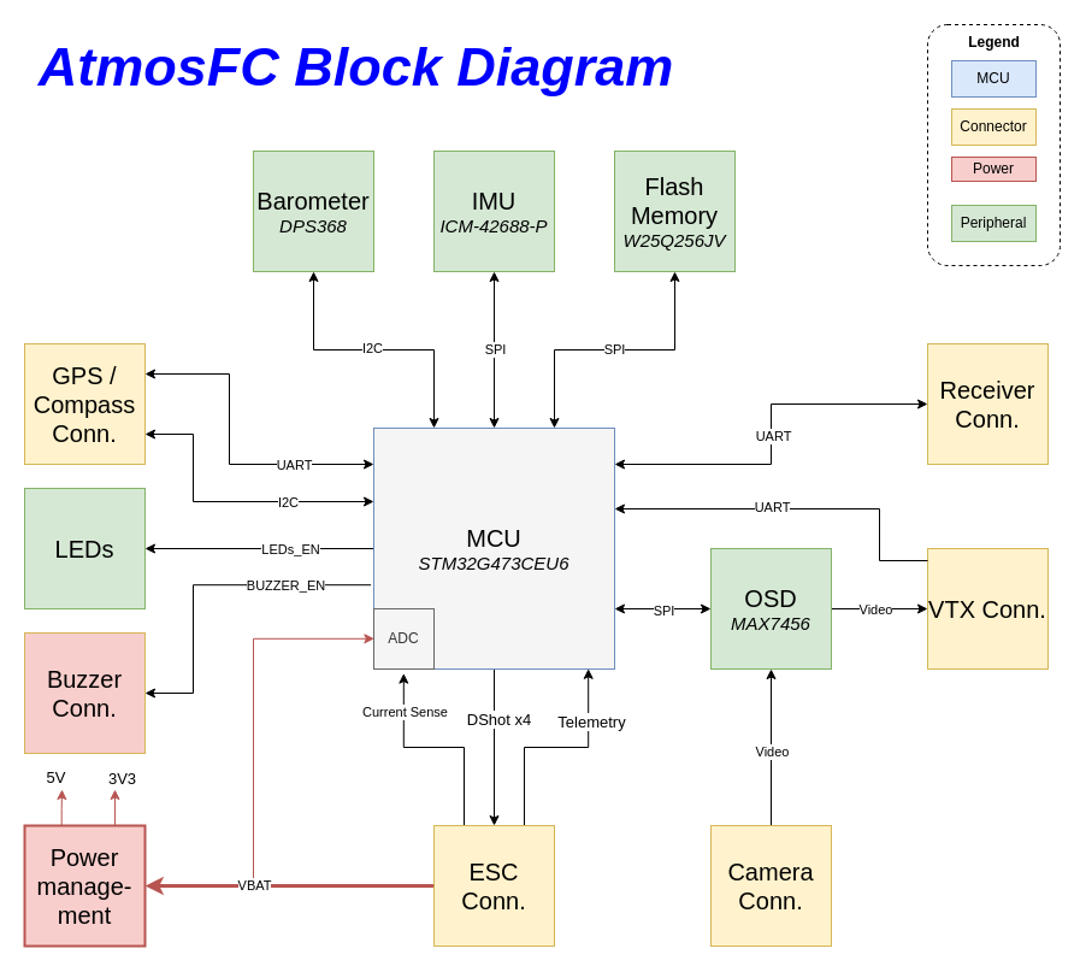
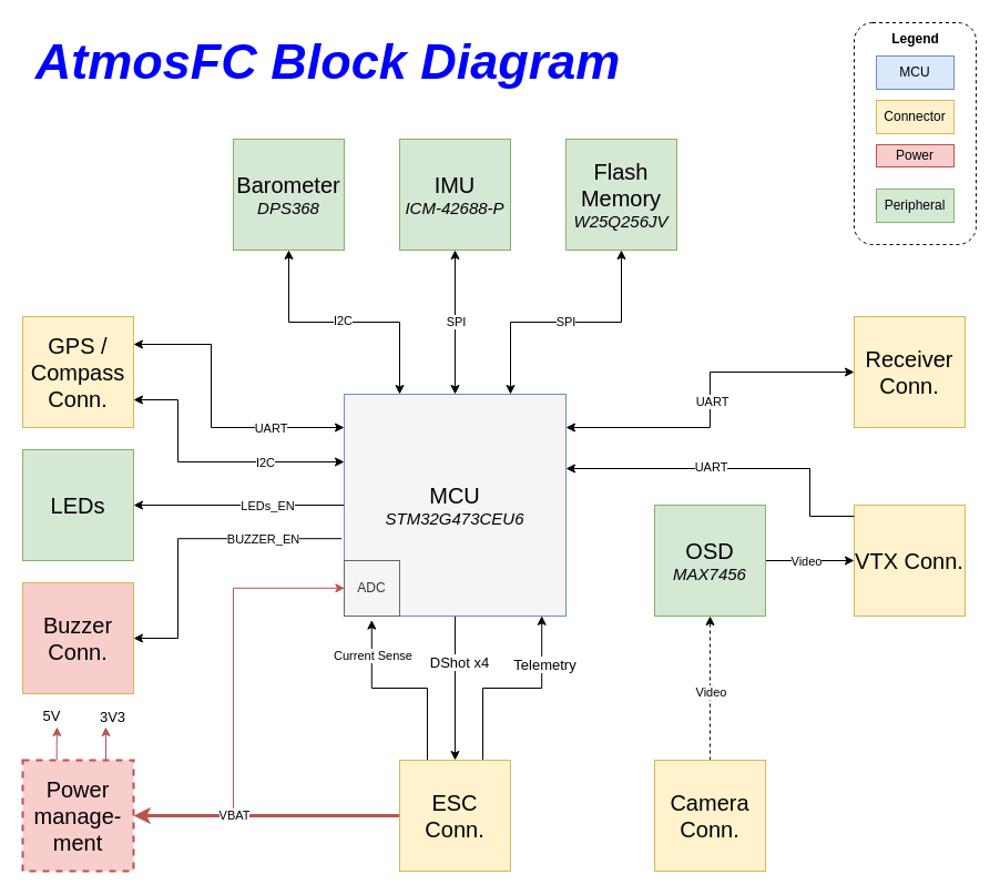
  <mxCell id="0" />
  <mxCell id="1" parent="0" />
  <mxCell id="2" style="edgeStyle=orthogonalEdgeStyle;rounded=0;orthogonalLoop=1;jettySize=auto;html=1;exitX=0.5;exitY=1;exitDx=0;exitDy=0;strokeWidth=1;" parent="1" source="12" target="32" edge="1"><mxGeometry relative="1" as="geometry" /></mxCell>
  <mxCell id="3" value="&lt;font style=&quot;font-size: 13px;&quot;&gt;DShot x4&lt;/font&gt;" style="edgeLabel;html=1;align=center;verticalAlign=middle;resizable=0;points=[];" parent="2" vertex="1" connectable="0"><mxGeometry x="-0.365" y="3" relative="1" as="geometry"><mxPoint as="offset" /></mxGeometry></mxCell>
  <mxCell id="4" style="edgeStyle=orthogonalEdgeStyle;rounded=0;orthogonalLoop=1;jettySize=auto;html=1;exitX=0.891;exitY=0.999;exitDx=0;exitDy=0;entryX=0.75;entryY=0;entryDx=0;entryDy=0;exitPerimeter=0;startArrow=classic;startFill=1;endArrow=none;" parent="1" source="12" target="32" edge="1"><mxGeometry relative="1" as="geometry" /></mxCell>
  <mxCell id="5" value="&lt;font style=&quot;font-size: 13px;&quot;&gt;Telemetry&lt;/font&gt;" style="edgeLabel;html=1;align=center;verticalAlign=middle;resizable=0;points=[];" parent="4" vertex="1" connectable="0"><mxGeometry x="-0.519" y="2" relative="1" as="geometry"><mxPoint as="offset" /></mxGeometry></mxCell>
- <mxCell id="6" style="edgeStyle=orthogonalEdgeStyle;rounded=0;orthogonalLoop=1;jettySize=auto;html=1;exitX=1;exitY=0.75;exitDx=0;exitDy=0;entryX=0;entryY=0.5;entryDx=0;entryDy=0;startArrow=classic;startFill=1;" parent="1" source="12" target="24" edge="1"><mxGeometry relative="1" as="geometry" /></mxCell>
- <mxCell id="7" value="SPI" style="edgeLabel;html=1;align=center;verticalAlign=middle;resizable=0;points=[];" parent="6" vertex="1" connectable="0"><mxGeometry x="0.005" y="-1" relative="1" as="geometry"><mxPoint as="offset" /></mxGeometry></mxCell>
  <mxCell id="8" style="edgeStyle=orthogonalEdgeStyle;rounded=0;orthogonalLoop=1;jettySize=auto;html=1;startArrow=classic;startFill=1;entryX=1;entryY=0.75;entryDx=0;entryDy=0;" parent="1" target="36" edge="1"><mxGeometry relative="1" as="geometry"><mxPoint x="310" y="416" as="sourcePoint" /><mxPoint x="120" y="425" as="targetPoint" /><Array as="points"><mxPoint x="310" y="416" /><mxPoint x="300" y="416" /><mxPoint x="160" y="415" /><mxPoint x="160" y="360" /></Array></mxGeometry></mxCell>
  <mxCell id="9" value="I2C" style="edgeLabel;html=1;align=center;verticalAlign=middle;resizable=0;points=[];" parent="8" vertex="1" connectable="0"><mxGeometry x="-0.01" relative="1" as="geometry"><mxPoint x="50" as="offset" /></mxGeometry></mxCell>
  <mxCell id="10" style="edgeStyle=orthogonalEdgeStyle;rounded=0;orthogonalLoop=1;jettySize=auto;html=1;exitX=0;exitY=0.5;exitDx=0;exitDy=0;entryX=1;entryY=0.5;entryDx=0;entryDy=0;" parent="1" source="12" target="50" edge="1"><mxGeometry relative="1" as="geometry" /></mxCell>
  <mxCell id="11" value="LEDs_EN" style="edgeLabel;html=1;align=center;verticalAlign=middle;resizable=0;points=[];" parent="10" vertex="1" connectable="0"><mxGeometry x="-0.261" y="2" relative="1" as="geometry"><mxPoint y="-2" as="offset" /></mxGeometry></mxCell>
  <mxCell id="12" value="&lt;font style=&quot;&quot;&gt;&lt;span style=&quot;font-size: 20px;&quot;&gt;MCU&lt;/span&gt;&lt;br&gt;&lt;font style=&quot;font-size: 15px;&quot;&gt;&lt;i&gt;STM32G473CEU6&lt;/i&gt;&lt;/font&gt;&lt;br&gt;&lt;/font&gt;" style="whiteSpace=wrap;html=1;aspect=fixed;fillColor=#f5f5f5;strokeColor=#6c8ebf;" parent="1" vertex="1"><mxGeometry x="310" y="355" width="200" height="200" as="geometry" /></mxCell>
  <mxCell id="13" style="edgeStyle=orthogonalEdgeStyle;rounded=0;orthogonalLoop=1;jettySize=auto;html=1;exitX=0.5;exitY=1;exitDx=0;exitDy=0;entryX=0.25;entryY=0;entryDx=0;entryDy=0;startArrow=classic;startFill=1;" parent="1" source="15" target="12" edge="1"><mxGeometry relative="1" as="geometry" /></mxCell>
  <mxCell id="14" value="I2C" style="edgeLabel;html=1;align=center;verticalAlign=middle;resizable=0;points=[];" parent="13" vertex="1" connectable="0"><mxGeometry x="-0.02" y="2" relative="1" as="geometry"><mxPoint as="offset" /></mxGeometry></mxCell>
  <mxCell id="15" value="&lt;font style=&quot;&quot;&gt;&lt;span style=&quot;font-size: 20px;&quot;&gt;Barometer&lt;/span&gt;&lt;br&gt;&lt;font style=&quot;font-size: 15px;&quot;&gt;&lt;i&gt;DPS368&lt;/i&gt;&lt;/font&gt;&lt;br&gt;&lt;/font&gt;" style="whiteSpace=wrap;html=1;aspect=fixed;fillColor=#D5E8D4;strokeColor=#82b366;" parent="1" vertex="1"><mxGeometry x="210" y="125" width="100" height="100" as="geometry" /></mxCell>
  <mxCell id="16" style="edgeStyle=orthogonalEdgeStyle;rounded=0;orthogonalLoop=1;jettySize=auto;html=1;exitX=0.5;exitY=1;exitDx=0;exitDy=0;startArrow=classic;startFill=1;" parent="1" source="18" target="12" edge="1"><mxGeometry relative="1" as="geometry" /></mxCell>
  <mxCell id="17" value="SPI" style="edgeLabel;html=1;align=center;verticalAlign=middle;resizable=0;points=[];" parent="16" vertex="1" connectable="0"><mxGeometry x="-0.008" relative="1" as="geometry"><mxPoint as="offset" /></mxGeometry></mxCell>
  <mxCell id="18" value="&lt;span style=&quot;font-size: 20px;&quot;&gt;IMU&lt;/span&gt;&lt;br&gt;&lt;span style=&quot;font-size: 15px;&quot;&gt;&lt;i&gt;ICM-42688-P&lt;/i&gt;&lt;/span&gt;" style="whiteSpace=wrap;html=1;aspect=fixed;fillColor=#d5e8d4;strokeColor=#82b366;" parent="1" vertex="1"><mxGeometry x="360" y="125" width="100" height="100" as="geometry" /></mxCell>
  <mxCell id="19" style="edgeStyle=orthogonalEdgeStyle;rounded=0;orthogonalLoop=1;jettySize=auto;html=1;exitX=0.5;exitY=1;exitDx=0;exitDy=0;entryX=0.75;entryY=0;entryDx=0;entryDy=0;startArrow=classic;startFill=1;" parent="1" source="21" target="12" edge="1"><mxGeometry relative="1" as="geometry" /></mxCell>
  <mxCell id="20" value="SPI" style="edgeLabel;html=1;align=center;verticalAlign=middle;resizable=0;points=[];" parent="19" vertex="1" connectable="0"><mxGeometry x="0.011" y="-1" relative="1" as="geometry"><mxPoint as="offset" /></mxGeometry></mxCell>
  <mxCell id="21" value="&lt;span style=&quot;font-size: 20px;&quot;&gt;Flash Memory&lt;/span&gt;&lt;br&gt;&lt;font style=&quot;font-size: 15px;&quot;&gt;&lt;i&gt;W25Q256JV&lt;/i&gt;&lt;/font&gt;" style="whiteSpace=wrap;html=1;aspect=fixed;fillColor=#d5e8d4;strokeColor=#82b366;" parent="1" vertex="1"><mxGeometry x="510" y="125" width="100" height="100" as="geometry" /></mxCell>
  <mxCell id="22" style="edgeStyle=orthogonalEdgeStyle;rounded=0;orthogonalLoop=1;jettySize=auto;html=1;exitX=1;exitY=0.5;exitDx=0;exitDy=0;" parent="1" source="24" target="37" edge="1"><mxGeometry relative="1" as="geometry" /></mxCell>
  <mxCell id="23" value="Video" style="edgeLabel;html=1;align=center;verticalAlign=middle;resizable=0;points=[];" parent="22" vertex="1" connectable="0"><mxGeometry x="-0.095" relative="1" as="geometry"><mxPoint as="offset" /></mxGeometry></mxCell>
  <mxCell id="24" value="&lt;span style=&quot;font-size: 20px;&quot;&gt;OSD&lt;/span&gt;&lt;br&gt;&lt;font style=&quot;font-size: 15px;&quot;&gt;&lt;i&gt;MAX7456&lt;/i&gt;&lt;/font&gt;" style="whiteSpace=wrap;html=1;aspect=fixed;fillColor=#d5e8d4;strokeColor=#82b366;" parent="1" vertex="1"><mxGeometry x="590" y="455" width="100" height="100" as="geometry" /></mxCell>
  <mxCell id="25" value="&lt;font color=&quot;#0000ff&quot;&gt;&lt;span style=&quot;font-size: 45px;&quot;&gt;&lt;b&gt;&lt;i&gt;AtmosFC Block Diagram&lt;/i&gt;&lt;/b&gt;&lt;/span&gt;&lt;/font&gt;" style="text;html=1;align=center;verticalAlign=middle;resizable=0;points=[];autosize=1;strokeColor=none;fillColor=none;fontSize=12;fontFamily=Helvetica;fontColor=default;" parent="1" vertex="1"><mxGeometry x="20" y="20" width="550" height="70" as="geometry" /></mxCell>
- <mxCell id="26" style="edgeStyle=orthogonalEdgeStyle;rounded=0;orthogonalLoop=1;jettySize=auto;html=1;exitX=0.5;exitY=0;exitDx=0;exitDy=0;entryX=0.5;entryY=1;entryDx=0;entryDy=0;" parent="1" source="28" target="24" edge="1"><mxGeometry relative="1" as="geometry" /></mxCell>
+ <mxCell id="26" style="edgeStyle=orthogonalEdgeStyle;rounded=0;orthogonalLoop=1;jettySize=auto;html=1;exitX=0.5;exitY=0;exitDx=0;exitDy=0;entryX=0.5;entryY=1;entryDx=0;entryDy=0;dashed=1;" parent="1" source="28" target="24" edge="1"><mxGeometry relative="1" as="geometry" /></mxCell>
  <mxCell id="27" value="Video" style="edgeLabel;html=1;align=center;verticalAlign=middle;resizable=0;points=[];" parent="26" vertex="1" connectable="0"><mxGeometry x="-0.043" relative="1" as="geometry"><mxPoint as="offset" /></mxGeometry></mxCell>
  <mxCell id="28" value="&lt;font style=&quot;font-size: 20px;&quot;&gt;Camera Conn.&lt;/font&gt;" style="rounded=0;whiteSpace=wrap;html=1;fillColor=#fff2cc;strokeColor=#d6b656;" parent="1" vertex="1"><mxGeometry x="590" y="685" width="100" height="100" as="geometry" /></mxCell>
  <mxCell id="29" style="edgeStyle=orthogonalEdgeStyle;rounded=0;orthogonalLoop=1;jettySize=auto;html=1;exitX=0;exitY=0.5;exitDx=0;exitDy=0;entryX=1;entryY=0.5;entryDx=0;entryDy=0;strokeWidth=3;fillColor=#f8cecc;strokeColor=#B85450;" parent="1" source="32" target="42" edge="1"><mxGeometry relative="1" as="geometry" /></mxCell>
  <mxCell id="30" style="edgeStyle=orthogonalEdgeStyle;rounded=0;orthogonalLoop=1;jettySize=auto;html=1;exitX=0.25;exitY=0;exitDx=0;exitDy=0;entryX=0.124;entryY=1.018;entryDx=0;entryDy=0;entryPerimeter=0;" parent="1" source="32" target="12" edge="1"><mxGeometry relative="1" as="geometry" /></mxCell>
  <mxCell id="31" value="Current Sense" style="edgeLabel;html=1;align=center;verticalAlign=middle;resizable=0;points=[];" parent="30" vertex="1" connectable="0"><mxGeometry x="0.637" y="-1" relative="1" as="geometry"><mxPoint as="offset" /></mxGeometry></mxCell>
  <mxCell id="32" value="&lt;font style=&quot;font-size: 20px;&quot;&gt;ESC Conn.&lt;/font&gt;" style="rounded=0;whiteSpace=wrap;html=1;fillColor=#fff2cc;strokeColor=#d6b656;" parent="1" vertex="1"><mxGeometry x="360" y="685" width="100" height="100" as="geometry" /></mxCell>
  <mxCell id="33" style="edgeStyle=orthogonalEdgeStyle;rounded=0;orthogonalLoop=1;jettySize=auto;html=1;exitX=0;exitY=0.5;exitDx=0;exitDy=0;startArrow=classic;startFill=1;" parent="1" source="35" edge="1"><mxGeometry relative="1" as="geometry"><Array as="points"><mxPoint x="640" y="335" /><mxPoint x="640" y="385" /></Array><mxPoint x="510" y="385" as="targetPoint" /></mxGeometry></mxCell>
  <mxCell id="34" value="UART" style="edgeLabel;html=1;align=center;verticalAlign=middle;resizable=0;points=[];" parent="33" vertex="1" connectable="0"><mxGeometry x="0.009" y="1" relative="1" as="geometry"><mxPoint as="offset" /></mxGeometry></mxCell>
  <mxCell id="35" value="&lt;span style=&quot;font-size: 20px;&quot;&gt;Receiver Conn.&lt;/span&gt;" style="rounded=0;whiteSpace=wrap;html=1;fillColor=#fff2cc;strokeColor=#d6b656;" parent="1" vertex="1"><mxGeometry x="770" y="285" width="100" height="100" as="geometry" /></mxCell>
  <mxCell id="36" value="&lt;span style=&quot;font-size: 20px;&quot;&gt;GPS / Compass Conn.&lt;/span&gt;" style="rounded=0;whiteSpace=wrap;html=1;fillColor=#FFF2CC;strokeColor=#d6b656;" parent="1" vertex="1"><mxGeometry x="20" y="285" width="100" height="100" as="geometry" /></mxCell>
  <mxCell id="37" value="&lt;font style=&quot;font-size: 20px;&quot;&gt;VTX Conn.&lt;/font&gt;" style="rounded=0;whiteSpace=wrap;html=1;fillColor=#fff2cc;strokeColor=#d6b656;" parent="1" vertex="1"><mxGeometry x="770" y="455" width="100" height="100" as="geometry" /></mxCell>
  <mxCell id="38" style="edgeStyle=orthogonalEdgeStyle;rounded=0;orthogonalLoop=1;jettySize=auto;html=1;exitX=0.307;exitY=-0.003;exitDx=0;exitDy=0;exitPerimeter=0;fillColor=#f8cecc;strokeColor=#b85450;" parent="1" source="42" edge="1"><mxGeometry relative="1" as="geometry"><mxPoint x="51" y="655" as="targetPoint" /><mxPoint x="50" y="695" as="sourcePoint" /><Array as="points"><mxPoint x="51" y="671" /></Array></mxGeometry></mxCell>
  <mxCell id="39" value="&lt;font style=&quot;font-size: 13px;&quot;&gt;5V&lt;/font&gt;" style="edgeLabel;html=1;align=center;verticalAlign=middle;resizable=0;points=[];" parent="38" vertex="1" connectable="0"><mxGeometry x="1" relative="1" as="geometry"><mxPoint x="-6" y="-10" as="offset" /></mxGeometry></mxCell>
  <mxCell id="40" style="edgeStyle=orthogonalEdgeStyle;rounded=0;orthogonalLoop=1;jettySize=auto;html=1;exitX=0.75;exitY=0;exitDx=0;exitDy=0;fillColor=#f8cecc;strokeColor=#b85450;" parent="1" source="42" edge="1"><mxGeometry relative="1" as="geometry"><mxPoint x="95" y="655" as="targetPoint" /><mxPoint x="90" y="775" as="sourcePoint" /></mxGeometry></mxCell>
  <mxCell id="41" value="&lt;font style=&quot;font-size: 13px;&quot;&gt;3V3&lt;/font&gt;" style="edgeLabel;html=1;align=center;verticalAlign=middle;resizable=0;points=[];" parent="40" vertex="1" connectable="0"><mxGeometry x="1" y="2" relative="1" as="geometry"><mxPoint x="7" y="-10" as="offset" /></mxGeometry></mxCell>
- <mxCell id="42" value="&lt;span style=&quot;font-size: 20px;&quot;&gt;Power manage-&lt;br&gt;ment&lt;/span&gt;" style="whiteSpace=wrap;html=1;aspect=fixed;fillColor=#F8CECC;strokeColor=#b85450;strokeWidth=2;" parent="1" vertex="1"><mxGeometry x="20" y="685" width="100" height="100" as="geometry" /></mxCell>
+ <mxCell id="42" value="&lt;span style=&quot;font-size: 20px;&quot;&gt;Power manage-&lt;br&gt;ment&lt;/span&gt;" style="whiteSpace=wrap;html=1;aspect=fixed;fillColor=#F8CECC;strokeColor=#b85450;strokeWidth=2;dashed=1;" parent="1" vertex="1"><mxGeometry x="20" y="685" width="100" height="100" as="geometry" /></mxCell>
  <mxCell id="43" style="edgeStyle=orthogonalEdgeStyle;rounded=0;orthogonalLoop=1;jettySize=auto;html=1;exitX=0;exitY=0.5;exitDx=0;exitDy=0;entryX=0.002;entryY=0.874;entryDx=0;entryDy=0;entryPerimeter=0;fillColor=#f8cecc;strokeColor=#b85450;" parent="1" source="32" target="12" edge="1"><mxGeometry relative="1" as="geometry"><Array as="points"><mxPoint x="210" y="735" /><mxPoint x="210" y="530" /></Array></mxGeometry></mxCell>
  <mxCell id="44" value="VBAT" style="edgeLabel;html=1;align=center;verticalAlign=middle;resizable=0;points=[];" parent="43" vertex="1" connectable="0"><mxGeometry x="-0.339" relative="1" as="geometry"><mxPoint as="offset" /></mxGeometry></mxCell>
  <mxCell id="45" value="ADC" style="rounded=0;whiteSpace=wrap;html=1;fillColor=#f5f5f5;strokeColor=#666666;fontColor=#333333;" parent="1" vertex="1"><mxGeometry x="310" y="505" width="50" height="50" as="geometry" /></mxCell>
  <mxCell id="46" style="edgeStyle=orthogonalEdgeStyle;rounded=0;orthogonalLoop=1;jettySize=auto;html=1;exitX=0;exitY=0.25;exitDx=0;exitDy=0;" parent="1" edge="1"><mxGeometry relative="1" as="geometry"><mxPoint x="510" y="422" as="targetPoint" /><Array as="points"><mxPoint x="730" y="465" /><mxPoint x="730" y="422" /></Array><mxPoint x="770" y="465" as="sourcePoint" /></mxGeometry></mxCell>
  <mxCell id="47" value="UART" style="edgeLabel;html=1;align=center;verticalAlign=middle;resizable=0;points=[];" parent="46" vertex="1" connectable="0"><mxGeometry x="0.228" relative="1" as="geometry"><mxPoint x="13" y="-2" as="offset" /></mxGeometry></mxCell>
  <mxCell id="48" style="edgeStyle=orthogonalEdgeStyle;rounded=0;orthogonalLoop=1;jettySize=auto;html=1;startArrow=classic;startFill=1;exitX=1;exitY=0.25;exitDx=0;exitDy=0;" parent="1" source="36" edge="1"><mxGeometry relative="1" as="geometry"><mxPoint x="120" y="405" as="sourcePoint" /><mxPoint x="310" y="385" as="targetPoint" /><Array as="points"><mxPoint x="190" y="310" /><mxPoint x="190" y="385" /></Array></mxGeometry></mxCell>
  <mxCell id="49" value="UART" style="edgeLabel;html=1;align=center;verticalAlign=middle;resizable=0;points=[];" parent="48" vertex="1" connectable="0"><mxGeometry x="0.491" relative="1" as="geometry"><mxPoint as="offset" /></mxGeometry></mxCell>
  <mxCell id="50" value="&lt;div&gt;&lt;span style=&quot;font-size: 20px; background-color: transparent; color: light-dark(rgb(0, 0, 0), rgb(255, 255, 255));&quot;&gt;LEDs&lt;/span&gt;&lt;/div&gt;" style="rounded=0;whiteSpace=wrap;html=1;fillColor=#d5e8d4;strokeColor=#82b366;" parent="1" vertex="1"><mxGeometry x="20" y="405" width="100" height="100" as="geometry" /></mxCell>
  <mxCell id="51" value="&lt;span style=&quot;font-size: 20px;&quot;&gt;Buzzer Conn.&lt;/span&gt;" style="rounded=0;whiteSpace=wrap;html=1;fillColor=#f8cecc;strokeColor=#d6b656;" parent="1" vertex="1"><mxGeometry x="20" y="525" width="100" height="100" as="geometry" /></mxCell>
  <mxCell id="52" style="edgeStyle=orthogonalEdgeStyle;rounded=0;orthogonalLoop=1;jettySize=auto;html=1;exitX=1;exitY=0.5;exitDx=0;exitDy=0;entryX=-0.012;entryY=0.651;entryDx=0;entryDy=0;entryPerimeter=0;endArrow=none;startFill=1;startArrow=classic;" parent="1" source="51" target="12" edge="1"><mxGeometry relative="1" as="geometry"><mxPoint x="300" y="485" as="targetPoint" /><Array as="points"><mxPoint x="160" y="575" /><mxPoint x="160" y="485" /></Array></mxGeometry></mxCell>
  <mxCell id="53" value="BUZZER_EN" style="edgeLabel;html=1;align=center;verticalAlign=middle;resizable=0;points=[];" parent="52" vertex="1" connectable="0"><mxGeometry x="0.484" relative="1" as="geometry"><mxPoint as="offset" /></mxGeometry></mxCell>
  <mxCell id="54" value="Connector" style="rounded=0;whiteSpace=wrap;html=1;fillColor=#fff2cc;strokeColor=#d6b656;" parent="1" vertex="1"><mxGeometry x="790" y="90" width="70" height="30" as="geometry" /></mxCell>
  <mxCell id="55" value="MCU" style="rounded=0;whiteSpace=wrap;html=1;fillColor=#dae8fc;strokeColor=#6c8ebf;" parent="1" vertex="1"><mxGeometry x="790" y="50" width="70" height="30" as="geometry" /></mxCell>
  <mxCell id="56" value="Power" style="rounded=0;whiteSpace=wrap;html=1;fillColor=#f8cecc;strokeColor=#b85450;" parent="1" vertex="1"><mxGeometry x="790" y="130" width="70" height="20" as="geometry" /></mxCell>
  <mxCell id="57" value="Peripheral" style="rounded=0;whiteSpace=wrap;html=1;fillColor=#d5e8d4;strokeColor=#82b366;" parent="1" vertex="1"><mxGeometry x="790" y="170" width="70" height="30" as="geometry" /></mxCell>
  <mxCell id="58" value="Legend" style="text;html=1;align=center;verticalAlign=middle;resizable=0;points=[];autosize=1;strokeColor=none;fillColor=none;fontStyle=1" parent="1" vertex="1"><mxGeometry x="795" y="20" width="60" height="30" as="geometry" /></mxCell>
  <mxCell id="59" value="" style="rounded=1;whiteSpace=wrap;html=1;fillColor=none;dashed=1;" parent="1" vertex="1"><mxGeometry x="770" y="20" width="110" height="200" as="geometry" /></mxCell>
